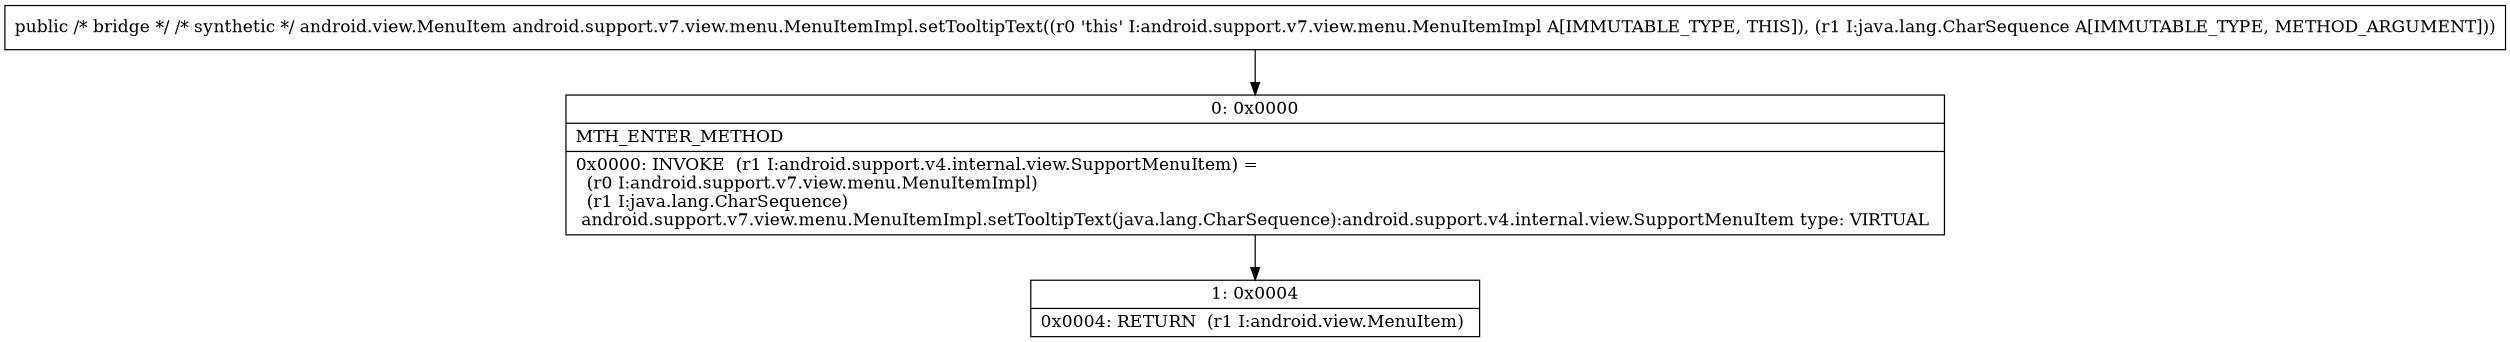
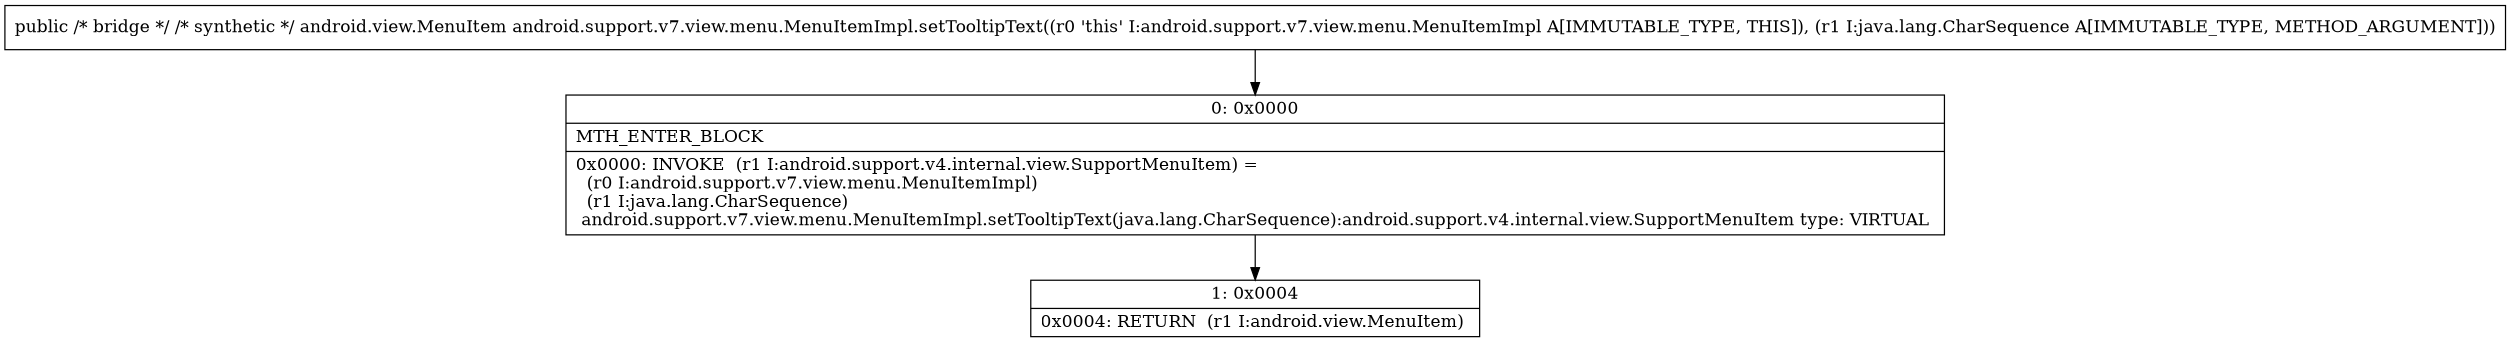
  digraph {
    node [shape=record]
-   n1 [label="{0\:\ 0x0000|MTH_ENTER_METHOD\l|0x0000: INVOKE  (r1 I:android.support.v4.internal.view.SupportMenuItem) = \l  (r0 I:android.support.v7.view.menu.MenuItemImpl)\l  (r1 I:java.lang.CharSequence)\l android.support.v7.view.menu.MenuItemImpl.setTooltipText(java.lang.CharSequence):android.support.v4.internal.view.SupportMenuItem type: VIRTUAL \l}"]
+   n1 [label="{0\:\ 0x0000|MTH_ENTER_BLOCK\l|0x0000: INVOKE  (r1 I:android.support.v4.internal.view.SupportMenuItem) = \l  (r0 I:android.support.v7.view.menu.MenuItemImpl)\l  (r1 I:java.lang.CharSequence)\l android.support.v7.view.menu.MenuItemImpl.setTooltipText(java.lang.CharSequence):android.support.v4.internal.view.SupportMenuItem type: VIRTUAL \l}"]
    n2 [label="{1\:\ 0x0004|0x0004: RETURN  (r1 I:android.view.MenuItem) \l}"]
    n3 [label="{public \/* bridge *\/ \/* synthetic *\/ android.view.MenuItem android.support.v7.view.menu.MenuItemImpl.setTooltipText((r0 'this' I:android.support.v7.view.menu.MenuItemImpl A[IMMUTABLE_TYPE, THIS]), (r1 I:java.lang.CharSequence A[IMMUTABLE_TYPE, METHOD_ARGUMENT])) }"]
    n1 -> n2
    n3 -> n1
  }
